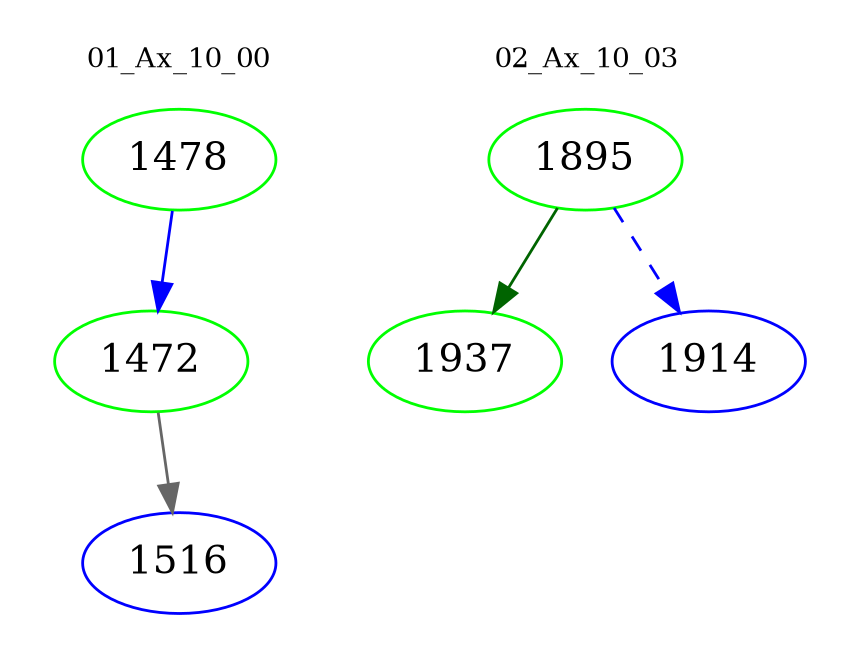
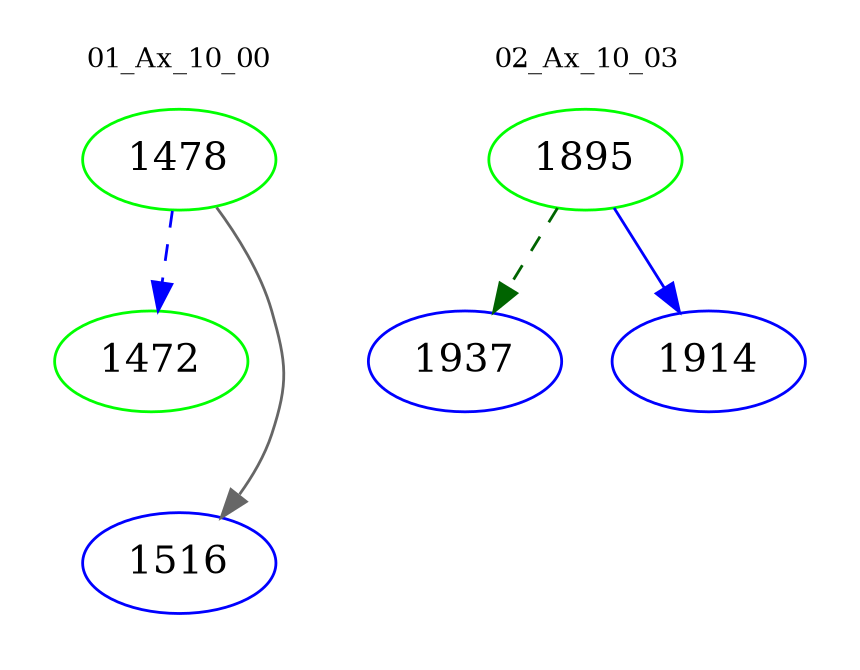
  digraph {
    node [color=green shape=ellipse]
    edge [color=blue style=solid]
    n1 [label=1478]
    n2 [label=1472]
    n3 [color=blue label=1516]
    n4 [label=1895]
-   n5 [label=1937]
+   n5 [color=blue label=1937]
    n6 [color=blue label=1914]
    subgraph cluster_1 {
      color=white
      fontsize=10
      label="01_Ax_10_00"
      n1
      n2
      n3
    }
    subgraph cluster_2 {
      color=white
      fontsize=10
      label="02_Ax_10_03"
      n4
      n5
      n6
    }
-   n1 -> n2
-   n2 -> n3 [color=gray40]
-   n4 -> n5 [color=darkgreen]
-   n4 -> n6 [style=dashed]
+   n1 -> n2 [style=dashed]
+   n1 -> n3 [color=gray40]
+   n4 -> n5 [color=darkgreen style=dashed]
+   n4 -> n6
  }
